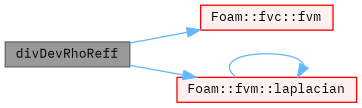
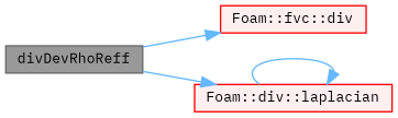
  digraph {
    fontname="IBM Plex Mono"
    rankdir=LR
    node [color=red fillcolor="#FFF0F0" fontname="IBM Plex Mono" fontsize=10 shape=box style=filled]
    edge [color=steelblue1 fontname="IBM Plex Mono" fontsize=10 labelfontname=Helvetica labelfontsize=10 style=solid]
    n1 [color=gray40 fillcolor=grey60 fontcolor=black height=0.2 label=divDevRhoReff width=0.4]
-   n2 [height=0.2 label="Foam::fvc::fvm" width=0.4]
-   n3 [height=0.2 label="Foam::fvm::laplacian" width=0.4]
+   n2 [height=0.2 label="Foam::fvc::div" width=0.4]
+   n3 [height=0.2 label="Foam::div::laplacian" width=0.4]
    n1 -> n2
    n1 -> n3
    n3 -> n3
  }
